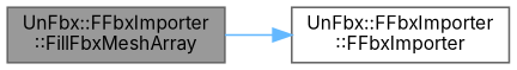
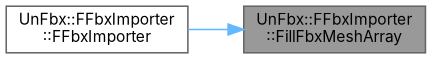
  digraph {
    rankdir=LR
    fontname=Inter
    node [fontname=Inter fontsize=10 shape=box style=filled]
    n1 [color=gray40 fillcolor=grey60 fontcolor=black height=0.2 label="UnFbx::FFbxImporter\l::FillFbxMeshArray" width=0.4]
    n2 [color=grey40 fillcolor=white height=0.2 label="UnFbx::FFbxImporter\l::FFbxImporter" width=0.4]
-   n1 -> n2 [color=steelblue1 fontname=Inter fontsize=10 labelfontname=Helvetica labelfontsize=10 style=solid]
+   n2 -> n1 [color=steelblue1 fontname=Inter fontsize=10 labelfontname=Helvetica labelfontsize=10 style=solid]
  }
